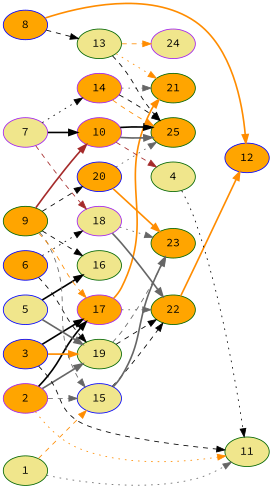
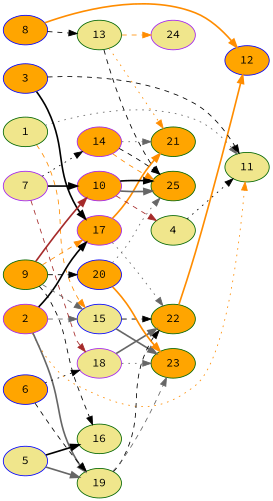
  digraph {
    fontname="Source Code Pro"
    rankdir=LR
    node [alpha=0.00 color=darkgreen fillcolor=orange fontname="Source Code Pro" style=filled]
    edge [color=black fontname="Source Code Pro" style=dashed]
    1 [alpha=0.05 expect_size=25398272 fillcolor=khaki]
    11 [alpha=0.02 expect_size=49961984 fillcolor=khaki]
    15 [color=blue expect_size=37662720 fillcolor=khaki]
    22 [alpha=0.09 expect_size=50783232]
    23 [alpha=0.15 expect_size=5481472]
    12 [alpha=0.01 color=blue expect_size=14908416]
    2 [alpha=0.11 color=purple expect_size=11975680]
    17 [alpha=0.08 color=purple expect_size=21334016]
    19 [alpha=0.16 expect_size=33233920 fillcolor=khaki]
    21 [expect_size=46541824]
    3 [alpha=0.15 color=blue expect_size=44321792]
    4 [alpha=0.04 expect_size=26734592 fillcolor=khaki]
    10 [color=purple expect_size=42731520]
    25 [alpha=0.05 expect_size=47239168]
    5 [alpha=0.13 color=blue expect_size=6768640 fillcolor=khaki]
    16 [alpha=0.01 expect_size=21229568 fillcolor=khaki]
    6 [color=blue expect_size=37155840]
    18 [alpha=0.10 color=purple expect_size=48540672 fillcolor=khaki]
    7 [alpha=0.12 color=purple expect_size=17778688 fillcolor=khaki]
    14 [alpha=0.01 color=purple expect_size=29363200]
    8 [alpha=0.14 color=blue expect_size=42990592]
    13 [alpha=0.17 expect_size=41211904 fillcolor=khaki]
    24 [alpha=0.10 color=purple expect_size=45085696 fillcolor=khaki]
    9 [alpha=0.05 expect_size=38321152]
    20 [alpha=0.14 color=blue expect_size=46170112]
    1 -> 11 [color=gray40 style=dotted]
    1 -> 15 [color=darkorange]
    15 -> 22
    15 -> 23 [color=gray40 style=bold]
    22 -> 12 [color=darkorange style=bold]
    2 -> 11 [color=darkorange style=dotted]
    2 -> 15 [color=gray40]
    2 -> 17 [style=bold]
    2 -> 19 [color=gray40 style=bold]
    17 -> 22 [color=gray40 style=dotted]
    17 -> 21 [color=darkorange style=bold]
    19 -> 22
    19 -> 23 [color=gray40]
    3 -> 11
    3 -> 17 [style=bold]
-   3 -> 19 [color=darkorange style=bold]
    4 -> 11 [style=dotted]
    10 -> 4 [color=brown]
    10 -> 25 [color=gray40 style=bold]
    10 -> 25 [style=bold]
    5 -> 19 [color=gray40 style=bold]
    5 -> 16 [style=bold]
    6 -> 19
    6 -> 18 [style=dotted]
    18 -> 22 [color=gray40 style=bold]
    18 -> 23 [color=gray40 style=dotted]
    7 -> 10 [style=bold]
    7 -> 18 [color=brown]
    7 -> 14 [style=dotted]
    14 -> 21 [color=gray40 style=dotted]
    14 -> 25 [color=darkorange]
    14 -> 25
    8 -> 12 [color=darkorange style=bold]
    8 -> 13
    13 -> 21 [color=darkorange style=dotted]
    13 -> 25
    13 -> 24 [color=darkorange]
    9 -> 15 [color=gray40]
    9 -> 17 [color=darkorange]
    9 -> 10 [color=brown style=bold]
    9 -> 16
    9 -> 20
    20 -> 23 [color=darkorange style=bold]
    20 -> 25 [color=gray40 style=dotted]
  }
